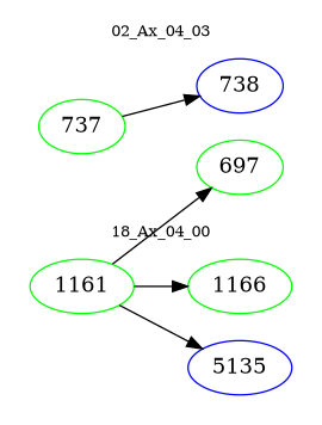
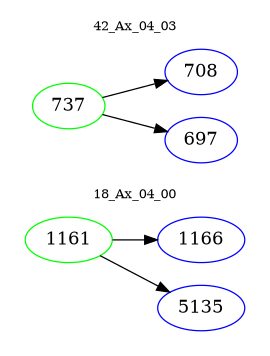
  digraph {
    rankdir=LR
    node [color=green]
    edge [color=black]
    n1 [label=737]
-   n2 [label=697]
-   n3 [color=blue label=738]
+   n2 [color=blue label=697]
+   n3 [color=blue label=708]
    n4 [label=1161]
    n5 [color=blue label=5135]
-   n6 [label=1166]
+   n6 [color=blue label=1166]
    subgraph cluster_1 {
      color=white
      fontsize=10
-     label="02_Ax_04_03"
+     label="42_Ax_04_03"
      n1
      n2
      n3
    }
    subgraph cluster_2 {
      color=white
      fontsize=10
      label="18_Ax_04_00"
      n4
      n5
      n6
    }
-   n4 -> n2
+   n1 -> n2
    n1 -> n3
    n4 -> n5
    n4 -> n6
  }
